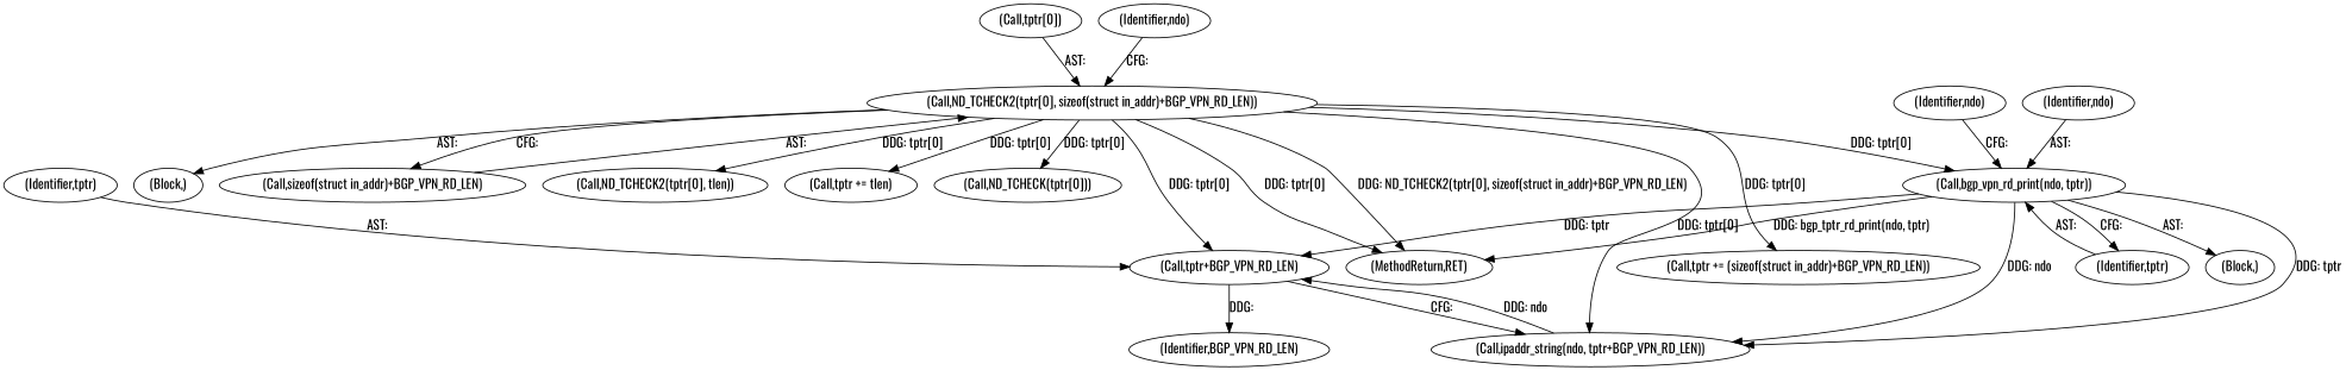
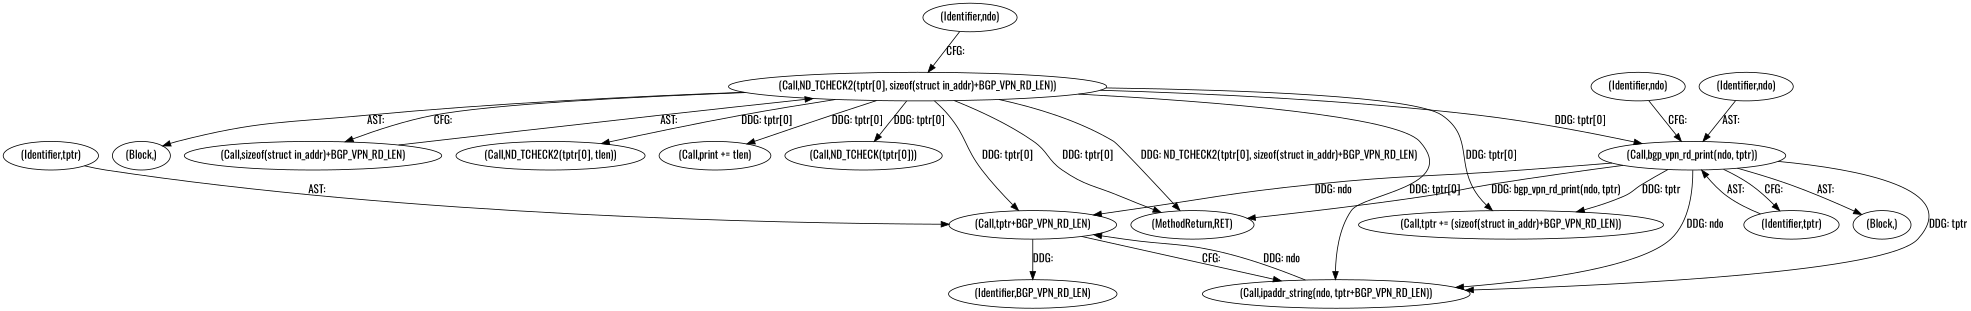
  digraph {
    fontname=Oswald
    node [fontname=Oswald]
    edge [fontname=Oswald]
    n1 [label="(Call,tptr+BGP_VPN_RD_LEN)"]
    n2 [label="(Identifier,BGP_VPN_RD_LEN)"]
    n3 [label="(Call,ipaddr_string(ndo, tptr+BGP_VPN_RD_LEN))"]
    n4 [label="(Call,bgp_vpn_rd_print(ndo, tptr))"]
    n5 [label="(Identifier,tptr)"]
    n6 [label="(Call,tptr += (sizeof(struct in_addr)+BGP_VPN_RD_LEN))"]
    n7 [label="(Block,)"]
    n8 [label="(MethodReturn,RET)"]
    n9 [label="(Call,ND_TCHECK2(tptr[0], sizeof(struct in_addr)+BGP_VPN_RD_LEN))"]
    n10 [label="(Block,)"]
    n11 [label="(Call,sizeof(struct in_addr)+BGP_VPN_RD_LEN)"]
    n12 [label="(Call,ND_TCHECK2(tptr[0], tlen))"]
-   n13 [label="(Call,tptr += tlen)"]
+   n13 [label="(Call,print += tlen)"]
    n14 [label="(Call,ND_TCHECK(tptr[0]))"]
    n15 [label="(Identifier,tptr)"]
    n16 [label="(Identifier,ndo)"]
-   n17 [label="(Call,tptr[0])"]
    n18 [label="(Identifier,ndo)"]
    n19 [label="(Identifier,ndo)"]
    n1 -> n2 [label="DDG: "]
    n1 -> n3 [label="CFG: "]
    n3 -> n1 [label="DDG: ndo"]
-   n4 -> n1 [label="DDG: tptr"]
+   n4 -> n1 [label="DDG: ndo"]
    n4 -> n3 [label="DDG: ndo"]
    n4 -> n3 [label="DDG: tptr"]
    n4 -> n5 [label="CFG: "]
+   n4 -> n6 [label="DDG: tptr"]
    n4 -> n7 [label="AST: "]
-   n4 -> n8 [label="DDG: bgp_tptr_rd_print(ndo, tptr)"]
+   n4 -> n8 [label="DDG: bgp_vpn_rd_print(ndo, tptr)"]
    n5 -> n4 [label="AST: "]
    n9 -> n1 [label="DDG: tptr[0]"]
    n9 -> n3 [label="DDG: tptr[0]"]
    n9 -> n4 [label="DDG: tptr[0]"]
    n9 -> n6 [label="DDG: tptr[0]"]
    n9 -> n8 [label="DDG: tptr[0]"]
    n9 -> n8 [label="DDG: ND_TCHECK2(tptr[0], sizeof(struct in_addr)+BGP_VPN_RD_LEN)"]
    n9 -> n10 [label="AST: "]
    n9 -> n11 [label="CFG: "]
    n9 -> n12 [label="DDG: tptr[0]"]
    n9 -> n13 [label="DDG: tptr[0]"]
    n9 -> n14 [label="DDG: tptr[0]"]
    n11 -> n9 [label="AST: "]
    n15 -> n1 [label="AST: "]
    n16 -> n4 [label="CFG: "]
-   n17 -> n9 [label="AST: "]
    n18 -> n4 [label="AST: "]
    n19 -> n9 [label="CFG: "]
  }
